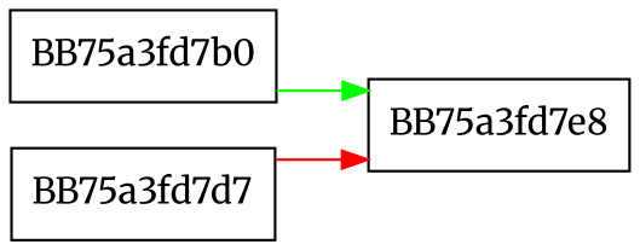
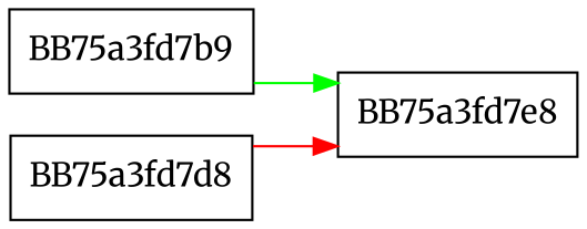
  digraph {
    fontname=Merriweather
    rankdir=LR
    splines=ortho
    node [fontname=Merriweather shape=box]
    edge [fontname=Merriweather]
-   BB75a3fd7b0
+   BB75a3fd7b0 [label=BB75a3fd7b9]
    BB75a3fd7e8
-   BB75a3fd7d8 [label=BB75a3fd7d7]
+   BB75a3fd7d8
    BB75a3fd7b0 -> BB75a3fd7e8 [color=green]
    BB75a3fd7d8 -> BB75a3fd7e8 [color=red]
  }
